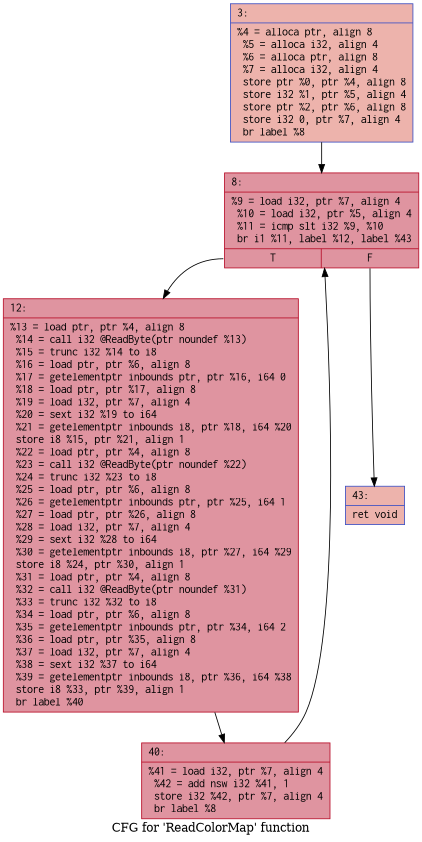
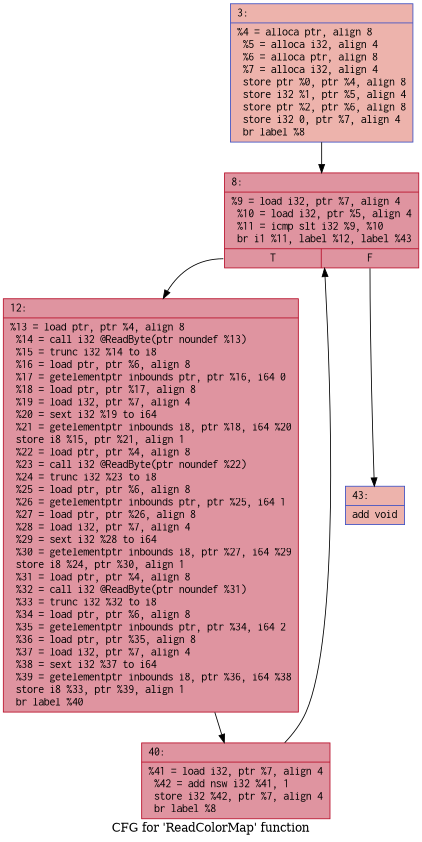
  digraph {
    label="CFG for 'ReadColorMap' function"
    node [color="#b70d28ff" fillcolor="#b70d2870" fontname=Courier shape=record style=filled]
    n1 [color="#3d50c3ff" fillcolor="#d6524470" label="{3:\l|  %4 = alloca ptr, align 8\l  %5 = alloca i32, align 4\l  %6 = alloca ptr, align 8\l  %7 = alloca i32, align 4\l  store ptr %0, ptr %4, align 8\l  store i32 %1, ptr %5, align 4\l  store ptr %2, ptr %6, align 8\l  store i32 0, ptr %7, align 4\l  br label %8\l}"]
    n2 [label="{8:\l|  %9 = load i32, ptr %7, align 4\l  %10 = load i32, ptr %5, align 4\l  %11 = icmp slt i32 %9, %10\l  br i1 %11, label %12, label %43\l|{<s0>T|<s1>F}}"]
    n3 [label="{12:\l|  %13 = load ptr, ptr %4, align 8\l  %14 = call i32 @ReadByte(ptr noundef %13)\l  %15 = trunc i32 %14 to i8\l  %16 = load ptr, ptr %6, align 8\l  %17 = getelementptr inbounds ptr, ptr %16, i64 0\l  %18 = load ptr, ptr %17, align 8\l  %19 = load i32, ptr %7, align 4\l  %20 = sext i32 %19 to i64\l  %21 = getelementptr inbounds i8, ptr %18, i64 %20\l  store i8 %15, ptr %21, align 1\l  %22 = load ptr, ptr %4, align 8\l  %23 = call i32 @ReadByte(ptr noundef %22)\l  %24 = trunc i32 %23 to i8\l  %25 = load ptr, ptr %6, align 8\l  %26 = getelementptr inbounds ptr, ptr %25, i64 1\l  %27 = load ptr, ptr %26, align 8\l  %28 = load i32, ptr %7, align 4\l  %29 = sext i32 %28 to i64\l  %30 = getelementptr inbounds i8, ptr %27, i64 %29\l  store i8 %24, ptr %30, align 1\l  %31 = load ptr, ptr %4, align 8\l  %32 = call i32 @ReadByte(ptr noundef %31)\l  %33 = trunc i32 %32 to i8\l  %34 = load ptr, ptr %6, align 8\l  %35 = getelementptr inbounds ptr, ptr %34, i64 2\l  %36 = load ptr, ptr %35, align 8\l  %37 = load i32, ptr %7, align 4\l  %38 = sext i32 %37 to i64\l  %39 = getelementptr inbounds i8, ptr %36, i64 %38\l  store i8 %33, ptr %39, align 1\l  br label %40\l}"]
-   n4 [color="#3d50c3ff" fillcolor="#d6524470" label="{43:\l|  ret void\l}"]
+   n4 [color="#3d50c3ff" fillcolor="#d6524470" label="{43:\l|  add void\l}"]
    n5 [label="{40:\l|  %41 = load i32, ptr %7, align 4\l  %42 = add nsw i32 %41, 1\l  store i32 %42, ptr %7, align 4\l  br label %8\l}"]
    n1 -> n2
    n2 -> n3 [tailport=s0]
    n2 -> n4 [tailport=s1]
    n3 -> n5
    n5 -> n2
  }
